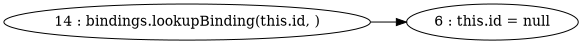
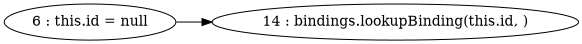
  digraph {
    rankdir=LR
    "6 : this.id = null"
    "14 : bindings.lookupBinding(this.id, )"
-   "14 : bindings.lookupBinding(this.id, )" -> "6 : this.id = null"
+   "6 : this.id = null" -> "14 : bindings.lookupBinding(this.id, )"
  }
